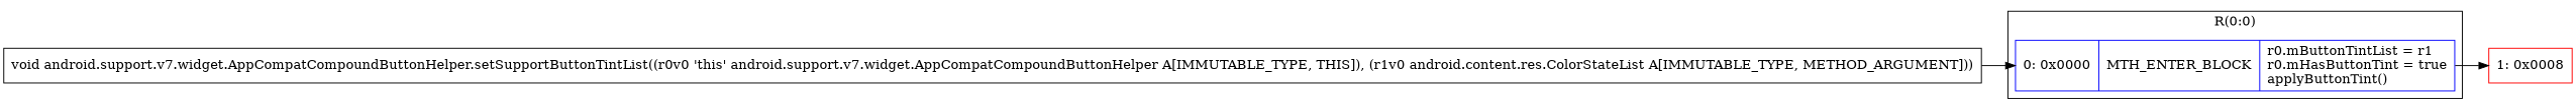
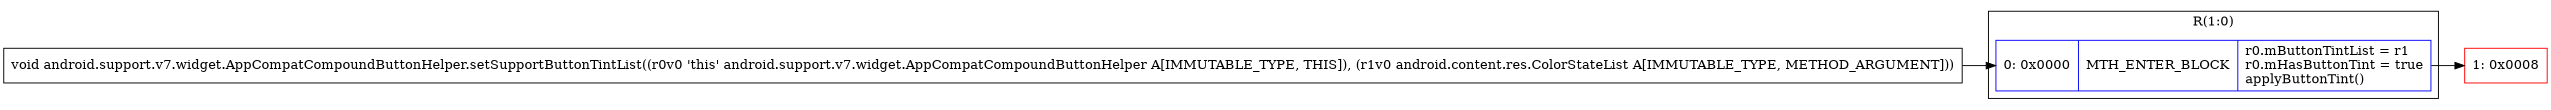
  digraph {
    rankdir=LR
    node [shape=record]
    n1 [color=blue label="{0\:\ 0x0000|MTH_ENTER_BLOCK\l|r0.mButtonTintList = r1\lr0.mHasButtonTint = true\lapplyButtonTint()\l}"]
    n2 [color=red label="{1\:\ 0x0008}"]
    n3 [label="{void android.support.v7.widget.AppCompatCompoundButtonHelper.setSupportButtonTintList((r0v0 'this' android.support.v7.widget.AppCompatCompoundButtonHelper A[IMMUTABLE_TYPE, THIS]), (r1v0 android.content.res.ColorStateList A[IMMUTABLE_TYPE, METHOD_ARGUMENT])) }"]
    subgraph cluster_1 {
-     label="R(0:0)"
+     label="R(1:0)"
      n1
    }
    n1 -> n2
    n3 -> n1
  }
